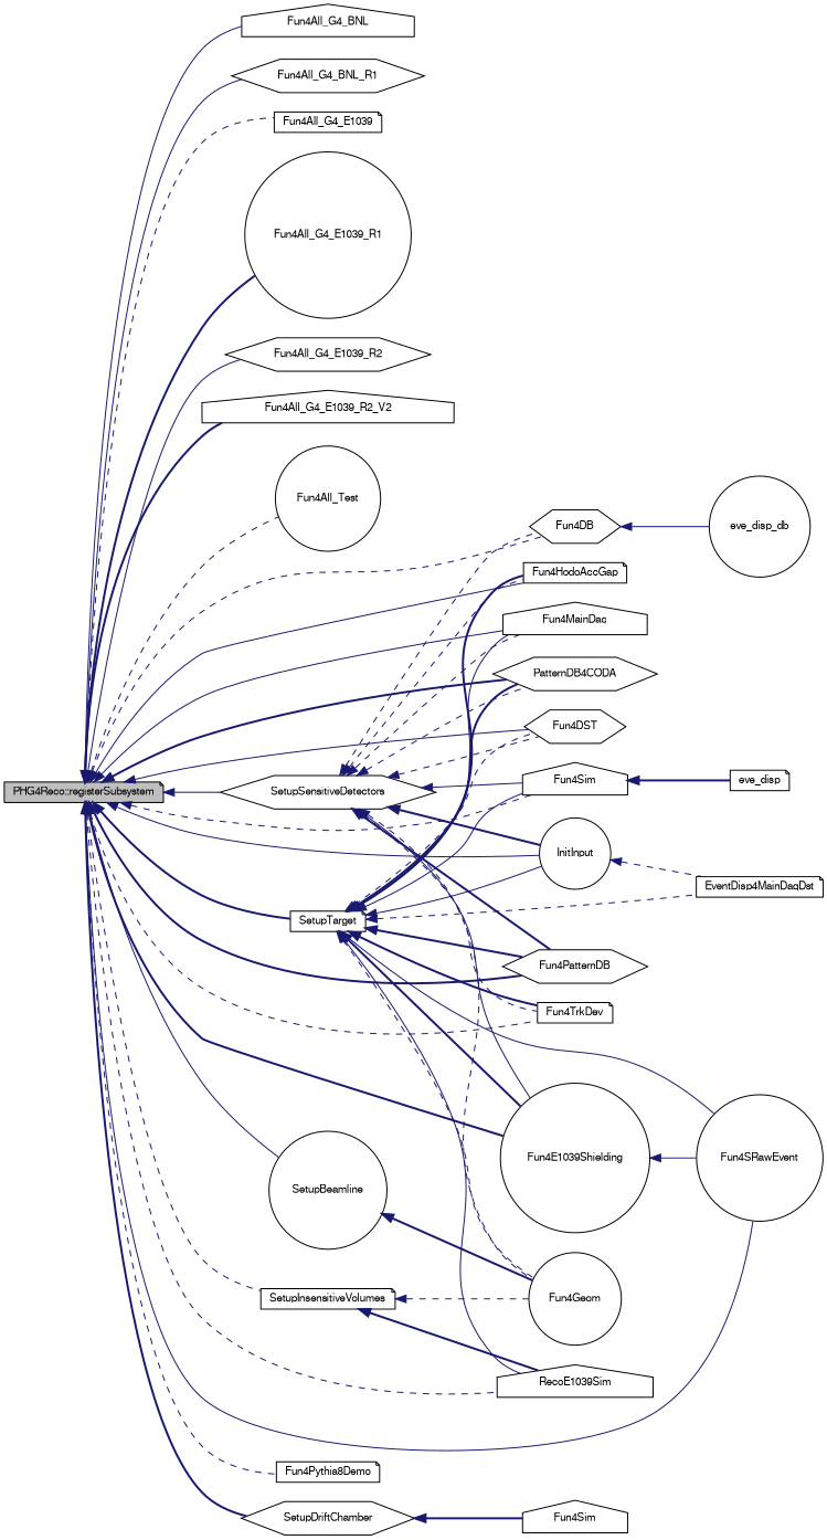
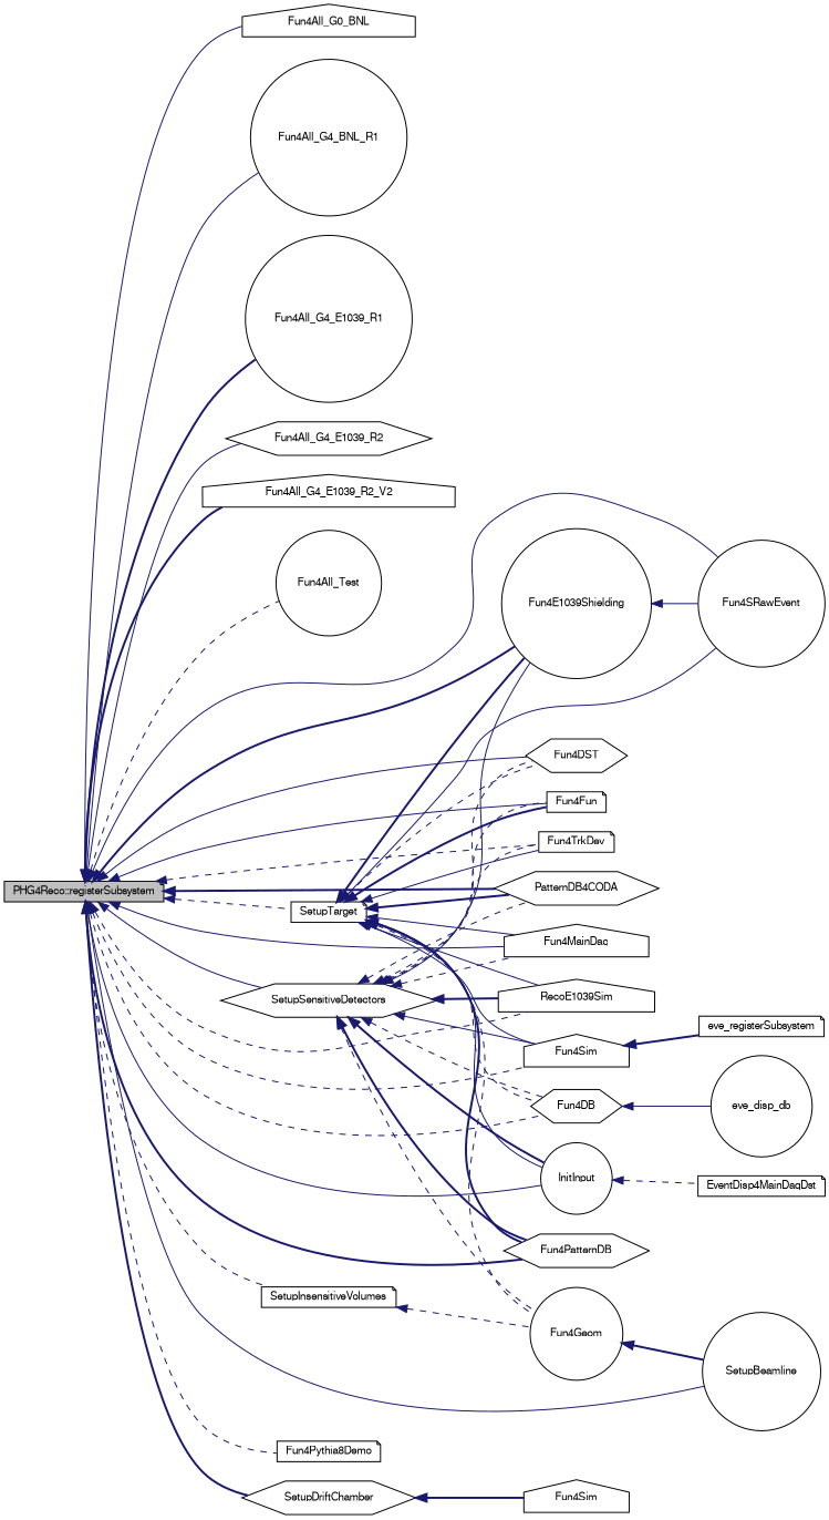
  digraph {
    rankdir=LR
    node [color=black fontname=FreeSans fontsize=10 shape=note]
    edge [color=midnightblue dir=back fontname=FreeSans fontsize=10 labelfontname=FreeSans labelfontsize=10 style=dashed]
    n1 [fillcolor=grey75 fontcolor=black height=0.2 label="PHG4Reco::registerSubsystem" style=filled width=0.4]
-   n2 [height=0.2 label=Fun4All_G4_BNL shape=house width=0.4]
-   n3 [height=0.2 label=Fun4All_G4_BNL_R1 shape=hexagon width=0.4]
-   n4 [height=0.2 label=Fun4All_G4_E1039 width=0.4]
+   n2 [height=0.2 label=Fun4All_G0_BNL shape=house width=0.4]
+   n3 [height=0.2 label=Fun4All_G4_BNL_R1 shape=circle width=0.4]
    n5 [height=0.2 label=Fun4All_G4_E1039_R1 shape=circle width=0.4]
    n6 [height=0.2 label=Fun4All_G4_E1039_R2 shape=hexagon width=0.4]
    n7 [height=0.2 label=Fun4All_G4_E1039_R2_V2 shape=house width=0.4]
    n8 [height=0.2 label=Fun4All_Test shape=circle width=0.4]
    n9 [height=0.2 label=PatternDB4CODA shape=hexagon width=0.4]
    n10 [height=0.2 label=Fun4DB shape=hexagon width=0.4]
    n11 [height=0.2 label=Fun4DST shape=hexagon width=0.4]
    n12 [height=0.2 label=Fun4E1039Shielding shape=circle width=0.4]
-   n13 [height=0.2 label=Fun4HodoAccGap width=0.4]
+   n13 [height=0.2 label=Fun4Fun width=0.4]
    n14 [height=0.2 label=Fun4MainDaq shape=house width=0.4]
    n15 [height=0.2 label=Fun4PatternDB shape=hexagon width=0.4]
    n16 [height=0.2 label=Fun4Pythia8Demo width=0.4]
    n17 [height=0.2 label=Fun4Sim shape=house width=0.4]
    n18 [height=0.2 label=Fun4SRawEvent shape=circle width=0.4]
    n19 [height=0.2 label=Fun4TrkDev width=0.4]
    n20 [height=0.2 label=InitInput shape=circle width=0.4]
    n21 [height=0.2 label=RecoE1039Sim shape=house width=0.4]
    n22 [height=0.2 label=SetupBeamline shape=circle width=0.4]
    n23 [height=0.2 label=SetupDriftChamber shape=hexagon width=0.4]
    n24 [height=0.2 label=SetupInsensitiveVolumes width=0.4]
    n25 [height=0.2 label=SetupSensitiveDetectors shape=hexagon width=0.4]
    n26 [height=0.2 label=SetupTarget width=0.4]
    n27 [height=0.2 label=eve_disp_db shape=circle width=0.4]
-   n28 [height=0.2 label=eve_disp width=0.4]
+   n28 [height=0.2 label=eve_registerSubsystem width=0.4]
    n29 [height=0.2 label=EventDisp4MainDaqDst width=0.4]
    n30 [height=0.2 label=Fun4Geom shape=circle width=0.4]
    n31 [height=0.2 label=Fun4Sim shape=house width=0.4]
    n1 -> n2 [style=solid]
    n1 -> n3 [style=solid]
-   n1 -> n4
    n1 -> n5 [style=bold]
    n1 -> n6 [style=solid]
    n1 -> n7 [style=bold]
    n1 -> n8
    n1 -> n9 [style=bold]
    n1 -> n10
    n1 -> n11 [style=solid]
    n1 -> n12 [style=bold]
    n1 -> n13 [style=solid]
    n1 -> n14 [style=solid]
    n1 -> n15 [style=bold]
    n1 -> n16
    n1 -> n17
    n1 -> n18 [style=solid]
    n1 -> n19
    n1 -> n20 [style=solid]
    n1 -> n21
    n1 -> n22 [style=solid]
    n1 -> n23 [style=bold]
    n1 -> n24
    n1 -> n25 [style=solid]
-   n1 -> n26 [style=bold]
+   n1 -> n26
    n10 -> n27 [style=solid]
    n12 -> n18 [style=solid]
    n17 -> n28 [style=bold]
    n20 -> n29
-   n22 -> n30 [style=bold]
+   n30 -> n22 [style=bold]
    n23 -> n31 [style=bold]
    n24 -> n30
    n25 -> n9
    n25 -> n10
    n25 -> n11
    n25 -> n12 [style=solid]
    n25 -> n13
    n25 -> n14
    n25 -> n15 [style=bold]
    n25 -> n17 [style=solid]
    n25 -> n19
    n25 -> n20 [style=bold]
-   n24 -> n21 [style=bold]
+   n25 -> n21 [style=bold]
    n25 -> n30
    n26 -> n9 [style=bold]
-   n26 -> n29
+   n26 -> n10
    n26 -> n11
    n26 -> n12 [style=bold]
    n26 -> n13 [style=bold]
    n26 -> n14 [style=solid]
    n26 -> n15 [style=bold]
    n26 -> n17 [style=solid]
    n26 -> n18 [style=solid]
-   n26 -> n19 [style=bold]
+   n26 -> n19 [style=solid]
    n26 -> n20 [style=solid]
    n26 -> n21 [style=solid]
    n26 -> n30
  }
